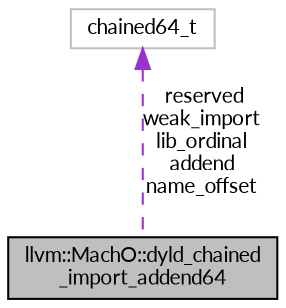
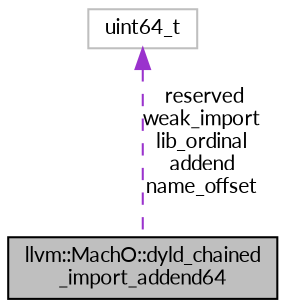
  digraph {
    fontname=Lato
    node [fontname=Lato fontsize=10 shape=record]
    n1 [color=black fillcolor=grey75 fontcolor=black height=0.2 label="llvm::MachO::dyld_chained\l_import_addend64" style=filled width=0.4]
-   n2 [color=grey75 height=0.2 label=chained64_t width=0.4]
+   n2 [color=grey75 height=0.2 label=uint64_t width=0.4]
    n2 -> n1 [color=darkorchid3 dir=back fontname=Lato fontsize=10 label=" reserved\nweak_import\nlib_ordinal\naddend\nname_offset" labelfontname=Helvetica labelfontsize=10 style=dashed]
  }
